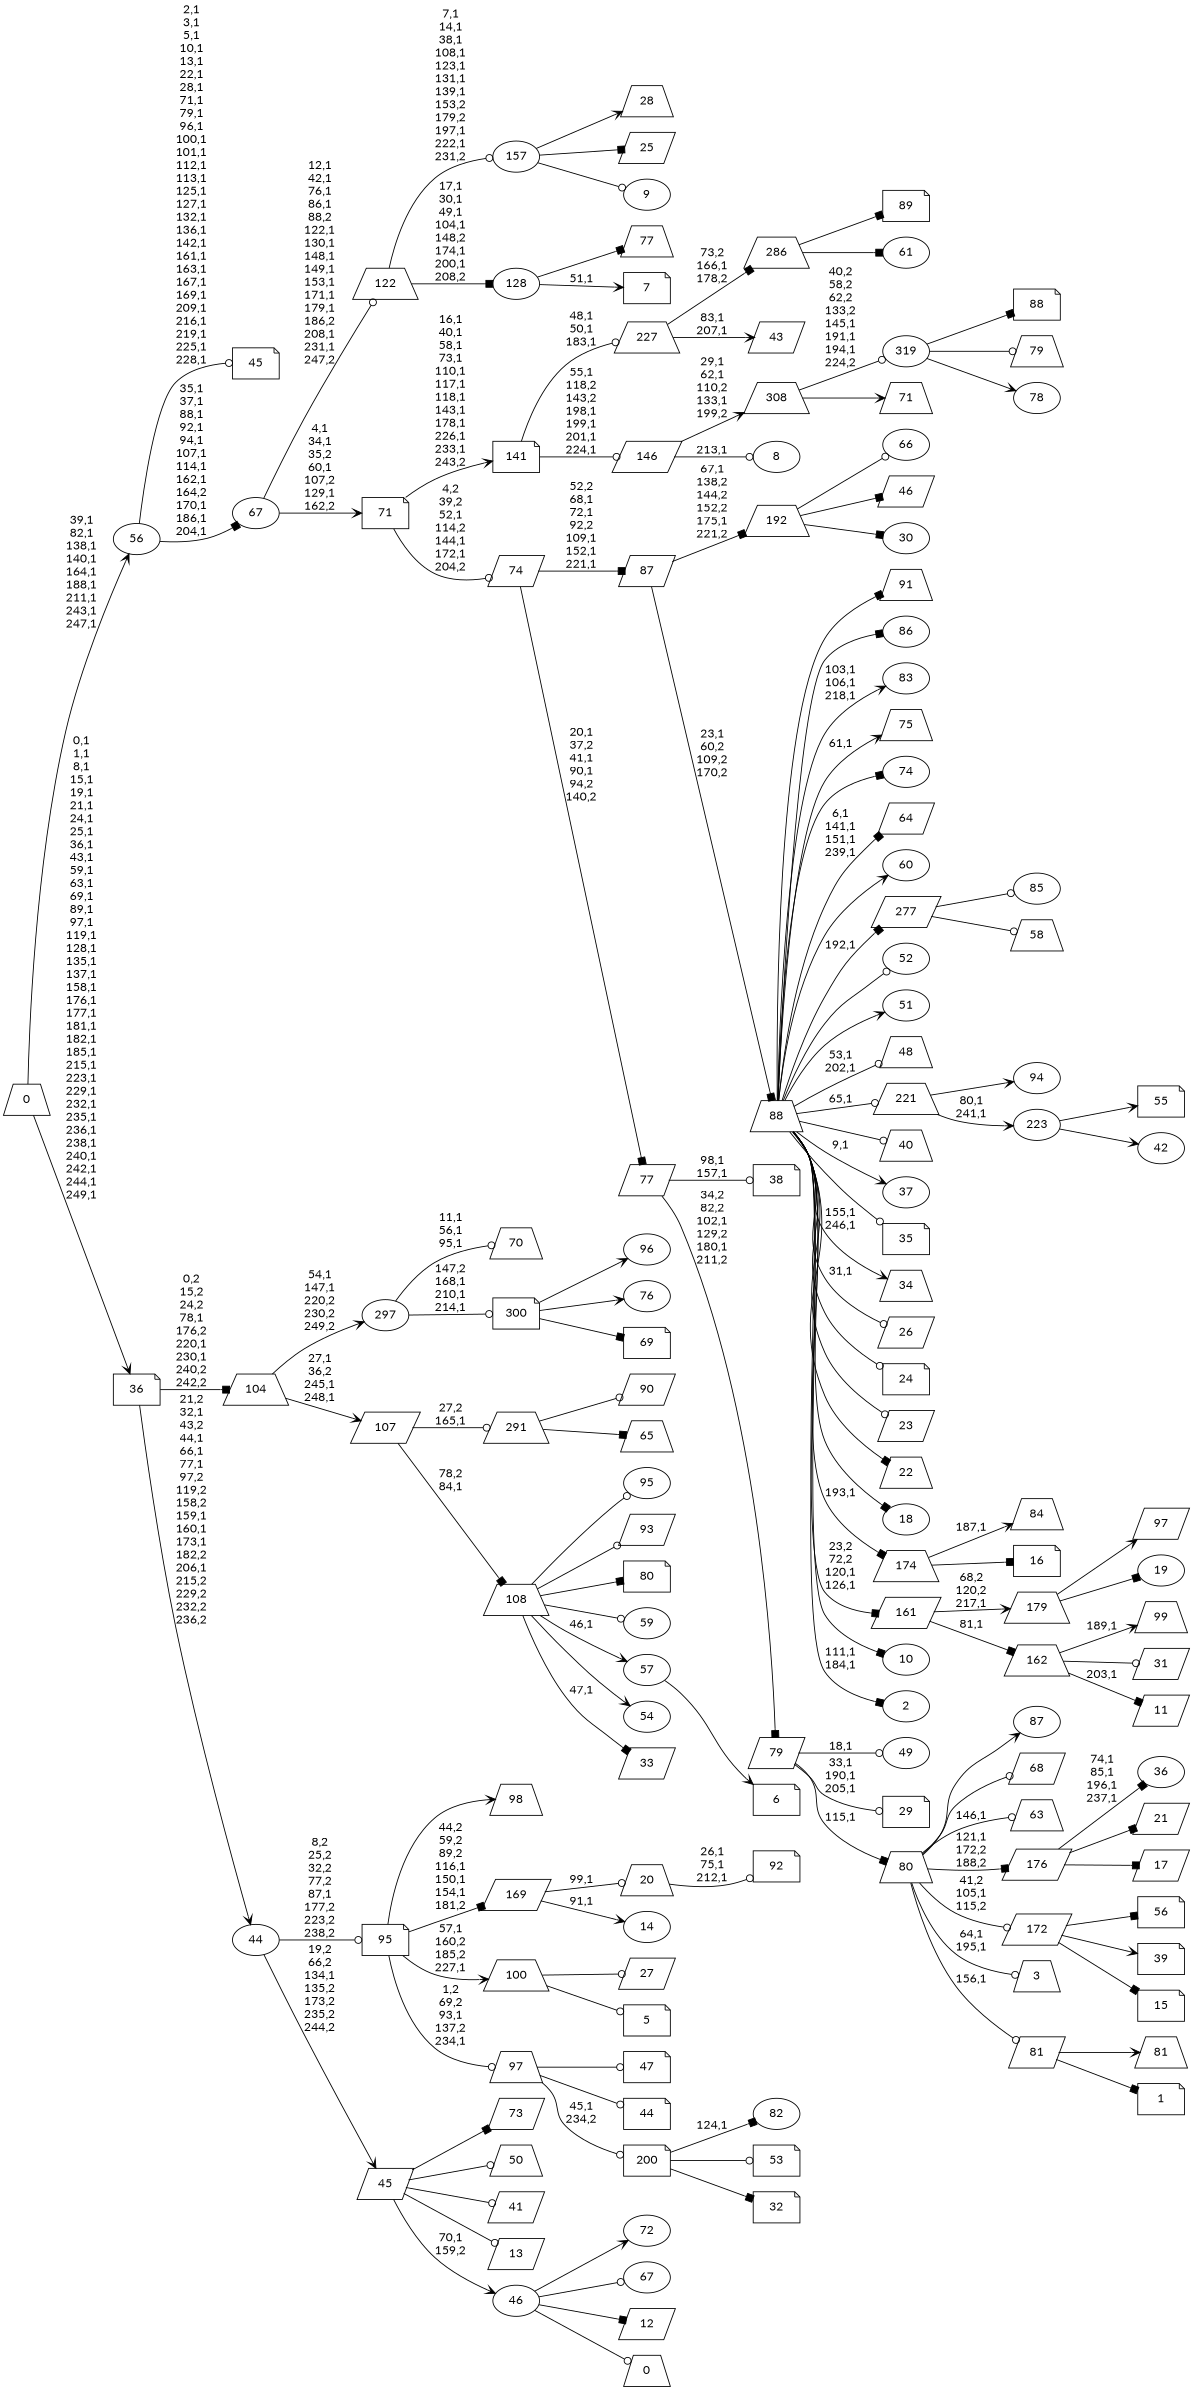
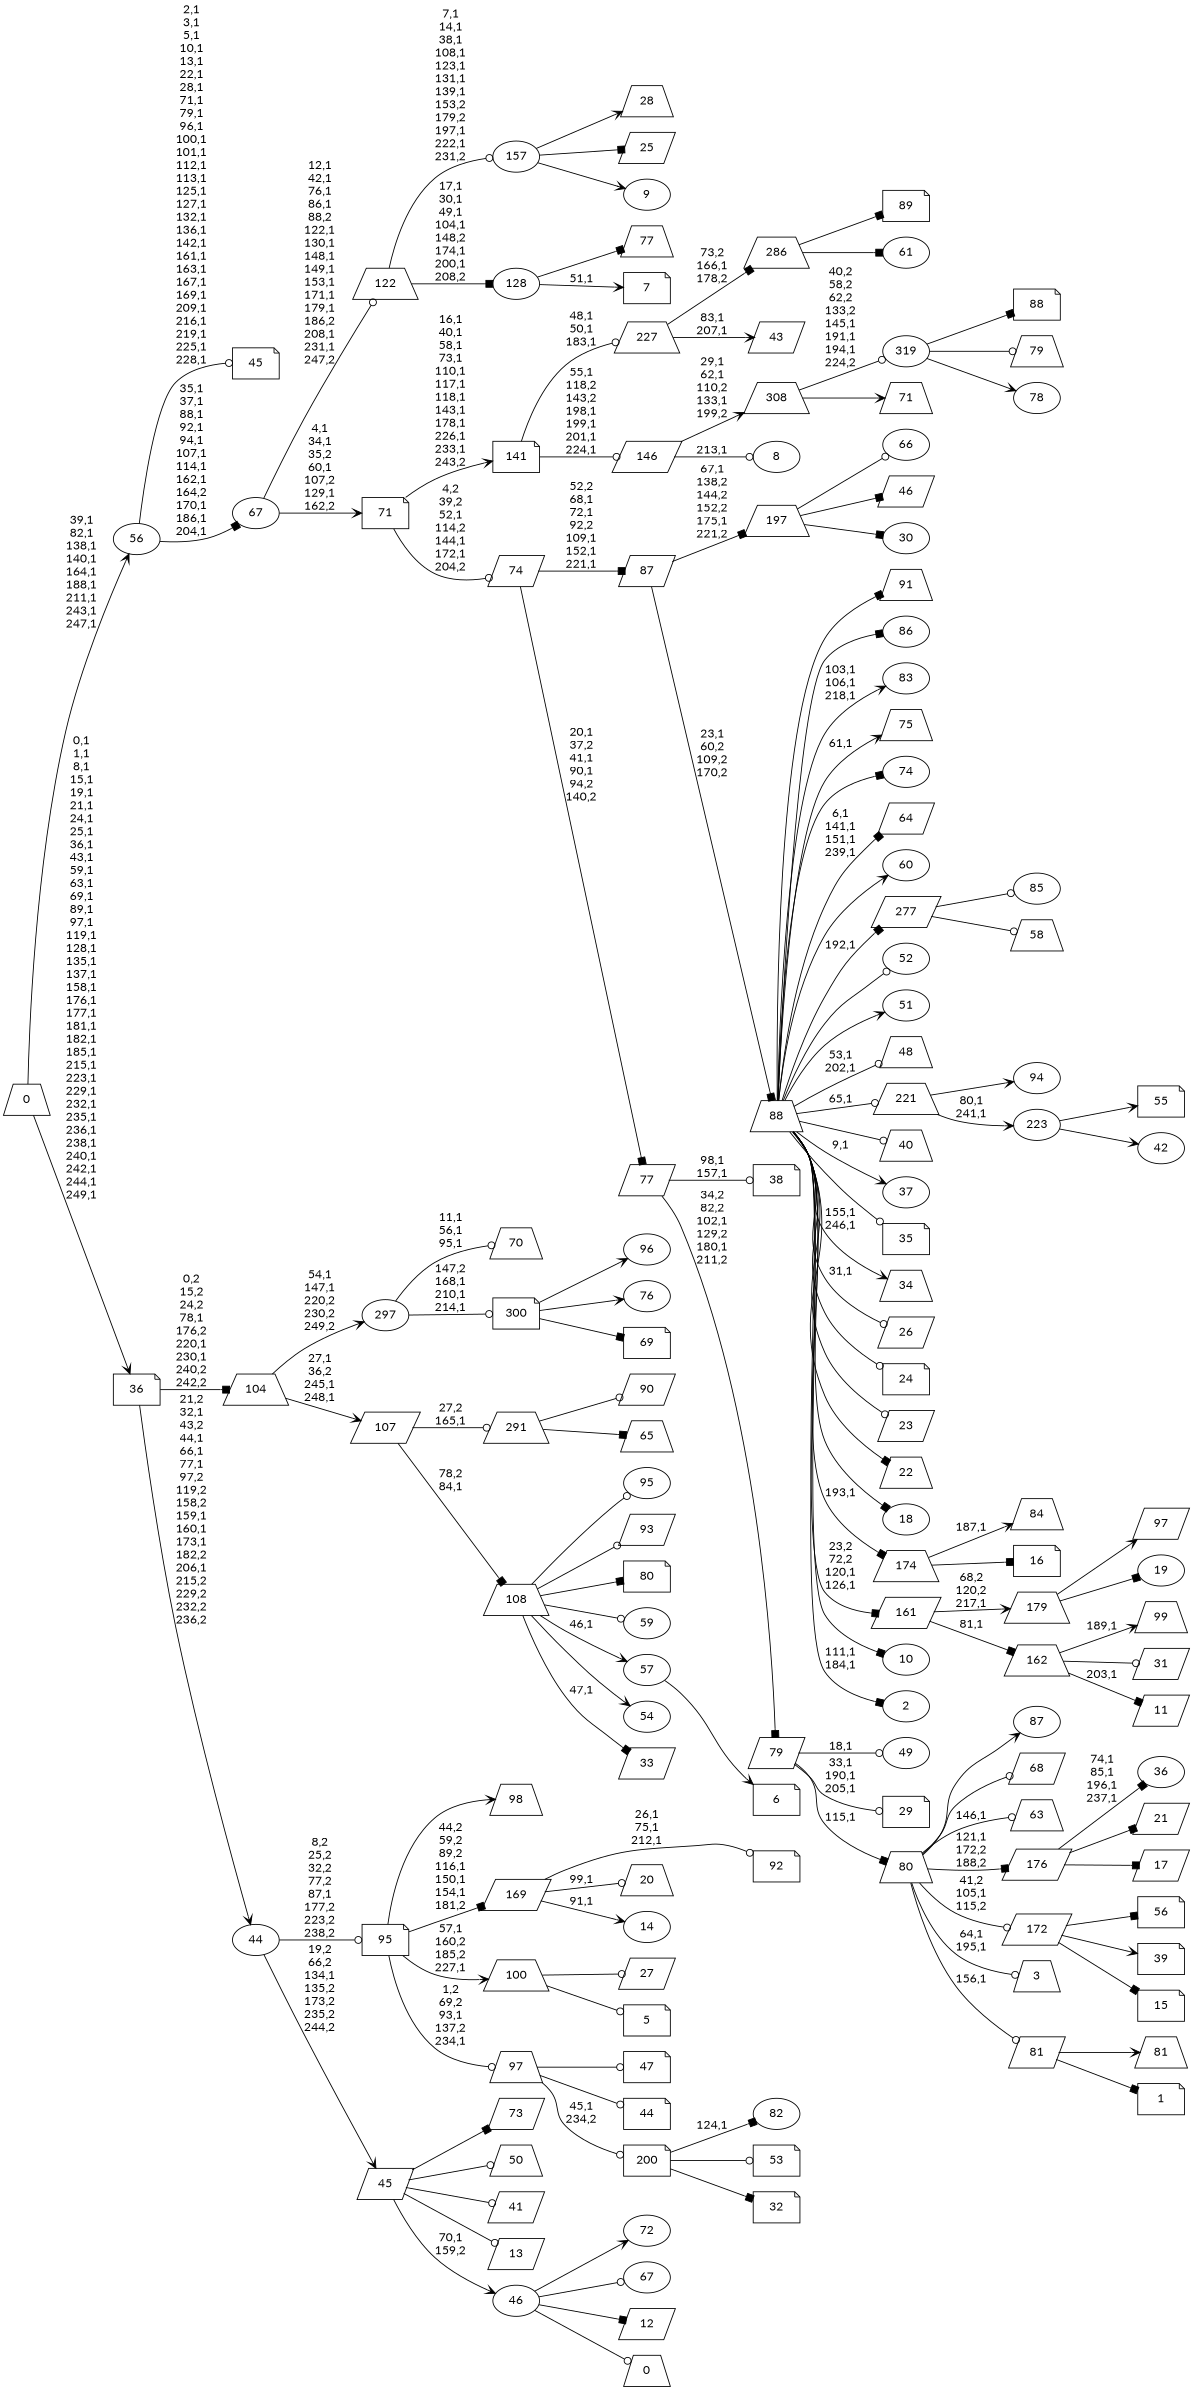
  digraph {
    fontname=Lato
    rankdir=LR
    node [fontname=Lato shape=ellipse]
    edge [arrowhead=odot fontname=Lato]
    n1 [label=99 shape=trapezium]
    n2 [label=98 shape=trapezium]
    n3 [label=97 shape=parallelogram]
    n4 [label=96]
    n5 [label=95]
    n6 [label=94]
    n7 [label=93 shape=parallelogram]
    n8 [label=92 shape=note]
    n9 [label=91 shape=trapezium]
    n10 [label=90 shape=parallelogram]
    n11 [label=89 shape=note]
    n12 [label=88 shape=note]
    n13 [label=87]
    n14 [label=86]
    n15 [label=85]
    n16 [label=84 shape=trapezium]
    n17 [label=83]
    n18 [label=82]
    n19 [label=81 shape=trapezium]
    n20 [label=80 shape=note]
    n21 [label=79 shape=trapezium]
    n22 [label=78]
    319
    n24 [label=77 shape=trapezium]
    n25 [label=76]
    n26 [label=75 shape=trapezium]
    n27 [label=74]
    n28 [label=73 shape=parallelogram]
    n29 [label=72]
    n30 [label=71 shape=trapezium]
    308 [shape=trapezium]
    n32 [label=70 shape=trapezium]
    n33 [label=69 shape=note]
    300 [shape=note]
    297
    n36 [label=68 shape=parallelogram]
    n37 [label=67]
    n38 [label=66]
    n39 [label=65 shape=trapezium]
    291 [shape=trapezium]
    n41 [label=64 shape=parallelogram]
    n42 [label=63 shape=trapezium]
    n43 [label=61]
    n44 [label=286 shape=trapezium]
    n45 [label=60]
    n46 [label=59]
    n47 [label=58 shape=trapezium]
    277 [shape=parallelogram]
    n49 [label=57]
    n50 [label=6 shape=note]
    n51 [label=56 shape=note]
    n52 [label=55 shape=note]
    n53 [label=54]
    n54 [label=53 shape=note]
    n55 [label=52]
    n56 [label=51]
    n57 [label=50 shape=trapezium]
    n58 [label=49]
    n59 [label=48 shape=trapezium]
    n60 [label=47 shape=note]
    n61 [label=46 shape=parallelogram]
    n62 [label=45 shape=note]
    n63 [label=44 shape=note]
    n64 [label=43 shape=parallelogram]
    227 [shape=trapezium]
    n66 [label=42]
    223
    221 [shape=trapezium]
    n69 [label=41 shape=parallelogram]
    n70 [label=40 shape=trapezium]
    n71 [label=39 shape=note]
    n72 [label=38 shape=note]
    n73 [label=37]
    n74 [label=36]
    n75 [label=35 shape=note]
    n76 [label=34 shape=trapezium]
    n77 [label=33 shape=parallelogram]
    n78 [label=32 shape=note]
    200 [shape=note]
    n80 [label=31 shape=parallelogram]
    n81 [label=30]
-   197 [shape=trapezium label=192]
+   197 [shape=trapezium]
    n83 [label=29 shape=note]
    n84 [label=28 shape=trapezium]
    n85 [label=27 shape=parallelogram]
    n86 [label=26 shape=parallelogram]
    n87 [label=25 shape=parallelogram]
    n88 [label=24 shape=note]
    n89 [label=23 shape=parallelogram]
    n90 [label=22 shape=trapezium]
    n91 [label=21 shape=parallelogram]
    n92 [label=20 shape=trapezium]
    n93 [label=19]
    179 [shape=trapezium]
    n95 [label=18]
    n96 [label=17 shape=parallelogram]
    176 [shape=parallelogram]
    n98 [label=16 shape=note]
    174 [shape=trapezium]
    n100 [label=15 shape=note]
    172 [shape=parallelogram]
    n102 [label=14]
    169 [shape=parallelogram]
    n104 [label=13 shape=parallelogram]
    n105 [label=12 shape=parallelogram]
    n106 [label=11 shape=parallelogram]
    162 [shape=trapezium]
    161 [shape=parallelogram]
    n109 [label=10]
    n110 [label=9]
    157
    n112 [label=8]
    146 [shape=parallelogram]
    141 [shape=note]
    n115 [label=7 shape=note]
    128
    122 [shape=trapezium]
    108 [shape=trapezium]
    107 [shape=parallelogram]
    104 [shape=trapezium]
    n121 [label=5 shape=note]
    100 [shape=trapezium]
    97 [shape=trapezium]
    95 [shape=note]
    n125 [label=3 shape=trapezium]
    n126 [label=2]
    88 [shape=trapezium]
    87 [shape=parallelogram]
    n129 [label=1 shape=note]
    81 [shape=parallelogram]
    80 [shape=trapezium]
    79 [shape=parallelogram]
    77 [shape=parallelogram]
    74 [shape=parallelogram]
    71 [shape=note]
    67
    56
    n138 [label=0 shape=trapezium]
    46
    45 [shape=parallelogram]
    44
    36 [shape=note]
    0 [shape=trapezium]
    319 -> n12 [arrowhead=box]
    319 -> n21
    319 -> n22 [arrowhead=vee]
    308 -> 319 [label="40,2\n58,2\n62,2\n133,2\n145,1\n191,1\n194,1\n224,2"]
    308 -> n30 [arrowhead=vee]
    300 -> n4 [arrowhead=vee]
    300 -> n25 [arrowhead=vee]
    300 -> n33 [arrowhead=box]
    297 -> n32 [label="11,1\n56,1\n95,1"]
    297 -> 300 [label="147,2\n168,1\n210,1\n214,1"]
    291 -> n10
    291 -> n39 [arrowhead=box]
    n44 -> n11 [arrowhead=box]
    n44 -> n43 [arrowhead=box]
    277 -> n15
    277 -> n47
    n49 -> n50 [arrowhead=vee]
    227 -> n44 [arrowhead=box label="73,2\n166,1\n178,2"]
    227 -> n64 [arrowhead=vee label="83,1\n207,1"]
    223 -> n52 [arrowhead=vee]
    223 -> n66 [arrowhead=vee]
    221 -> n6 [arrowhead=vee]
    221 -> 223 [arrowhead=vee label="80,1\n241,1"]
    200 -> n18 [arrowhead=box label="124,1"]
    200 -> n54
    200 -> n78 [arrowhead=box]
    197 -> n38
    197 -> n61 [arrowhead=box]
    197 -> n81 [arrowhead=box]
    179 -> n3 [arrowhead=vee]
    179 -> n93 [arrowhead=box]
    176 -> n74 [arrowhead=box label="74,1\n85,1\n196,1\n237,1"]
    176 -> n91 [arrowhead=box]
    176 -> n96 [arrowhead=box]
    174 -> n16 [arrowhead=vee label="187,1"]
    174 -> n98 [arrowhead=box]
    172 -> n51 [arrowhead=box]
    172 -> n71 [arrowhead=vee]
    172 -> n100 [arrowhead=box]
-   n92 -> n8 [label="26,1\n75,1\n212,1"]
+   169 -> n8 [label="26,1\n75,1\n212,1"]
    169 -> n92 [label="99,1"]
    169 -> n102 [arrowhead=vee label="91,1"]
    162 -> n1 [arrowhead=vee label="189,1"]
    162 -> n80
    162 -> n106 [arrowhead=box label="203,1"]
    161 -> 179 [arrowhead=vee label="68,2\n120,2\n217,1"]
    161 -> 162 [arrowhead=box label="81,1"]
    157 -> n84 [arrowhead=vee]
    157 -> n87 [arrowhead=box]
-   157 -> n110
+   157 -> n110 [arrowhead=vee]
    146 -> 308 [arrowhead=vee label="29,1\n62,1\n110,2\n133,1\n199,2"]
    146 -> n112 [label="213,1"]
    141 -> 227 [label="48,1\n50,1\n183,1"]
    141 -> 146 [label="55,1\n118,2\n143,2\n198,1\n199,1\n201,1\n224,1"]
    128 -> n24 [arrowhead=box]
    128 -> n115 [arrowhead=vee label="51,1"]
    122 -> 157 [label="7,1\n14,1\n38,1\n108,1\n123,1\n131,1\n139,1\n153,2\n179,2\n197,1\n222,1\n231,2"]
    122 -> 128 [arrowhead=box label="17,1\n30,1\n49,1\n104,1\n148,2\n174,1\n200,1\n208,2"]
    108 -> n5
    108 -> n7
    108 -> n20 [arrowhead=box]
    108 -> n46
    108 -> n49 [arrowhead=vee label="46,1"]
    108 -> n53 [arrowhead=vee]
    108 -> n77 [arrowhead=box label="47,1"]
    107 -> 291 [label="27,2\n165,1"]
    107 -> 108 [arrowhead=box label="78,2\n84,1"]
    104 -> 297 [arrowhead=vee label="54,1\n147,1\n220,2\n230,2\n249,2"]
    104 -> 107 [arrowhead=vee label="27,1\n36,2\n245,1\n248,1"]
    100 -> n85
    100 -> n121
    97 -> n60
    97 -> n63
    97 -> 200 [label="45,1\n234,2"]
    95 -> n2 [arrowhead=vee]
    95 -> 169 [arrowhead=box label="44,2\n59,2\n89,2\n116,1\n150,1\n154,1\n181,2"]
    95 -> 100 [arrowhead=vee label="57,1\n160,2\n185,2\n227,1"]
    95 -> 97 [label="1,2\n69,2\n93,1\n137,2\n234,1"]
    88 -> n9 [arrowhead=box]
    88 -> n14 [arrowhead=box]
    88 -> n17 [arrowhead=vee label="103,1\n106,1\n218,1"]
    88 -> n26 [arrowhead=vee label="61,1"]
    88 -> n27 [arrowhead=box]
    88 -> n41 [arrowhead=box label="6,1\n141,1\n151,1\n239,1"]
    88 -> n45 [arrowhead=vee]
    88 -> 277 [arrowhead=box label="192,1"]
    88 -> n55
    88 -> n56 [arrowhead=vee]
    88 -> n59 [label="53,1\n202,1"]
    88 -> 221 [label="65,1"]
    88 -> n70
    88 -> n73 [arrowhead=vee label="9,1"]
    88 -> n75
    88 -> n76 [arrowhead=vee label="155,1\n246,1"]
    88 -> n86 [label="31,1"]
    88 -> n88
    88 -> n89
    88 -> n90 [arrowhead=box]
    88 -> n95 [arrowhead=box]
    88 -> 174 [arrowhead=box label="193,1"]
    88 -> 161 [arrowhead=box label="23,2\n72,2\n120,1\n126,1"]
    88 -> n109 [arrowhead=box]
    88 -> n126 [arrowhead=box label="111,1\n184,1"]
    87 -> 197 [arrowhead=box label="67,1\n138,2\n144,2\n152,2\n175,1\n221,2"]
    87 -> 88 [arrowhead=box label="23,1\n60,2\n109,2\n170,2"]
    81 -> n19 [arrowhead=vee]
    81 -> n129 [arrowhead=box]
    80 -> n13 [arrowhead=vee]
    80 -> n36
    80 -> n42 [label="146,1"]
    80 -> 176 [arrowhead=box label="121,1\n172,2\n188,2"]
    80 -> 172 [label="41,2\n105,1\n115,2"]
    80 -> n125 [label="64,1\n195,1"]
    80 -> 81 [label="156,1"]
    79 -> n58 [label="18,1"]
    79 -> n83 [label="33,1\n190,1\n205,1"]
    79 -> 80 [arrowhead=box label="115,1"]
    77 -> n72 [label="98,1\n157,1"]
    77 -> 79 [arrowhead=box label="34,2\n82,2\n102,1\n129,2\n180,1\n211,2"]
    74 -> 87 [arrowhead=box label="52,2\n68,1\n72,1\n92,2\n109,1\n152,1\n221,1"]
    74 -> 77 [arrowhead=box label="20,1\n37,2\n41,1\n90,1\n94,2\n140,2"]
    71 -> 141 [arrowhead=vee label="16,1\n40,1\n58,1\n73,1\n110,1\n117,1\n118,1\n143,1\n178,1\n226,1\n233,1\n243,2"]
    71 -> 74 [label="4,2\n39,2\n52,1\n114,2\n144,1\n172,1\n204,2"]
    67 -> 122 [label="12,1\n42,1\n76,1\n86,1\n88,2\n122,1\n130,1\n148,1\n149,1\n153,1\n171,1\n179,1\n186,2\n208,1\n231,1\n247,2"]
    67 -> 71 [arrowhead=vee label="4,1\n34,1\n35,2\n60,1\n107,2\n129,1\n162,2"]
    56 -> n62 [label="2,1\n3,1\n5,1\n10,1\n13,1\n22,1\n28,1\n71,1\n79,1\n96,1\n100,1\n101,1\n112,1\n113,1\n125,1\n127,1\n132,1\n136,1\n142,1\n161,1\n163,1\n167,1\n169,1\n209,1\n216,1\n219,1\n225,1\n228,1"]
    56 -> 67 [arrowhead=box label="35,1\n37,1\n88,1\n92,1\n94,1\n107,1\n114,1\n162,1\n164,2\n170,1\n186,1\n204,1"]
    46 -> n29 [arrowhead=vee]
    46 -> n37
    46 -> n105 [arrowhead=box]
    46 -> n138
    45 -> n28 [arrowhead=box]
    45 -> n57
    45 -> n69
    45 -> n104
    45 -> 46 [arrowhead=vee label="70,1\n159,2"]
    44 -> 95 [label="8,2\n25,2\n32,2\n77,2\n87,1\n177,2\n223,2\n238,2"]
    44 -> 45 [arrowhead=vee label="19,2\n66,2\n134,1\n135,2\n173,2\n235,2\n244,2"]
    36 -> 104 [arrowhead=box label="0,2\n15,2\n24,2\n78,1\n176,2\n220,1\n230,1\n240,2\n242,2"]
    36 -> 44 [arrowhead=vee label="21,2\n32,1\n43,2\n44,1\n66,1\n77,1\n97,2\n119,2\n158,2\n159,1\n160,1\n173,1\n182,2\n206,1\n215,2\n229,2\n232,2\n236,2"]
    0 -> 56 [arrowhead=vee label="39,1\n82,1\n138,1\n140,1\n164,1\n188,1\n211,1\n243,1\n247,1"]
    0 -> 36 [arrowhead=vee label="0,1\n1,1\n8,1\n15,1\n19,1\n21,1\n24,1\n25,1\n36,1\n43,1\n59,1\n63,1\n69,1\n89,1\n97,1\n119,1\n128,1\n135,1\n137,1\n158,1\n176,1\n177,1\n181,1\n182,1\n185,1\n215,1\n223,1\n229,1\n232,1\n235,1\n236,1\n238,1\n240,1\n242,1\n244,1\n249,1"]
  }
